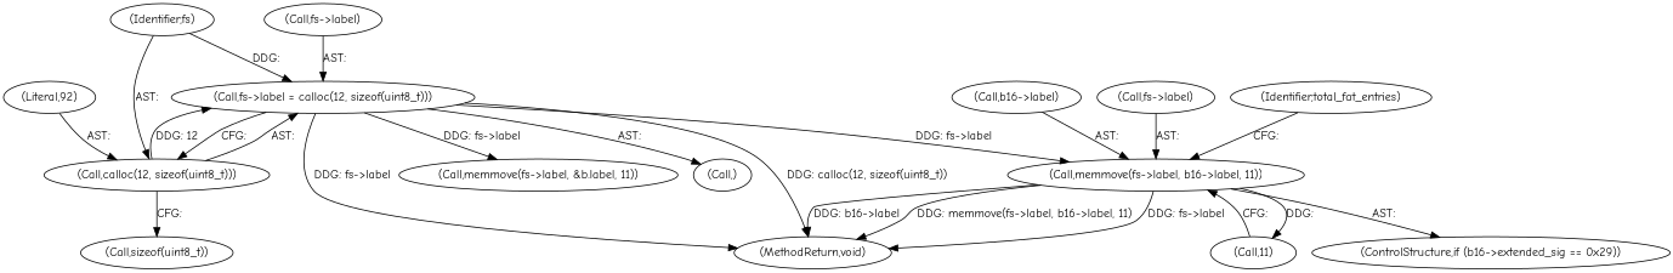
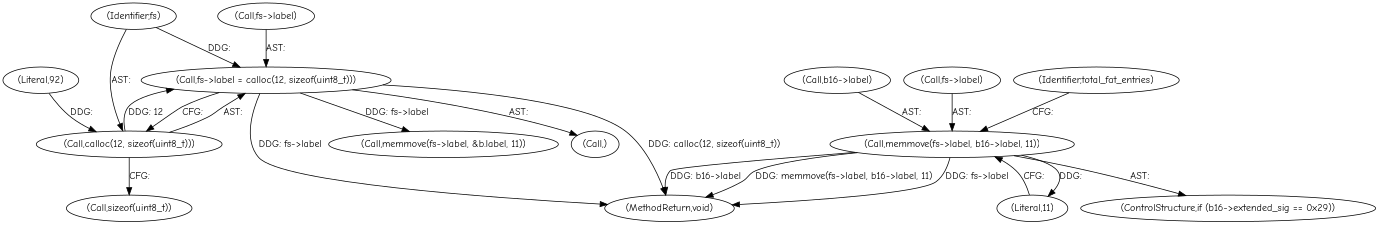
  digraph {
    fontname="Comic Neue"
    node [fontname="Comic Neue"]
    edge [fontname="Comic Neue"]
    n1 [label="(Call,memmove(fs->label, b16->label, 11))"]
    n2 [label="(MethodReturn,void)"]
-   n3 [label="(Call,11)"]
+   n3 [label="(Literal,11)"]
    n4 [label="(ControlStructure,if (b16->extended_sig == 0x29))"]
    n5 [label="(Call,fs->label = calloc(12, sizeof(uint8_t)))"]
    n6 [label="(Call,calloc(12, sizeof(uint8_t)))"]
    n7 [label="(Call,memmove(fs->label, &b.label, 11))"]
    n8 [label="(Call,)"]
    n9 [label="(Call,sizeof(uint8_t))"]
    n10 [label="(Identifier,total_fat_entries)"]
    n11 [label="(Call,b16->label)"]
    n12 [label="(Call,fs->label)"]
    n13 [label="(Literal,92)"]
    n14 [label="(Identifier,fs)"]
    n15 [label="(Call,fs->label)"]
    n1 -> n2 [label="DDG: fs->label"]
    n1 -> n2 [label="DDG: b16->label"]
    n1 -> n2 [label="DDG: memmove(fs->label, b16->label, 11)"]
    n1 -> n3 [label="DDG: "]
    n1 -> n4 [label="AST: "]
    n3 -> n1 [label="CFG: "]
-   n5 -> n1 [label="DDG: fs->label"]
    n5 -> n2 [label="DDG: fs->label"]
    n5 -> n2 [label="DDG: calloc(12, sizeof(uint8_t))"]
    n5 -> n6 [label="CFG: "]
    n5 -> n7 [label="DDG: fs->label"]
    n5 -> n8 [label="AST: "]
    n6 -> n5 [label="AST: "]
    n6 -> n5 [label="DDG: 12"]
    n6 -> n9 [label="CFG: "]
    n10 -> n1 [label="CFG: "]
    n11 -> n1 [label="AST: "]
    n12 -> n5 [label="AST: "]
-   n13 -> n6 [label="AST: "]
+   n13 -> n6 [label="DDG: "]
    n14 -> n5 [label="DDG: "]
    n14 -> n6 [label="AST: "]
    n15 -> n1 [label="AST: "]
  }
